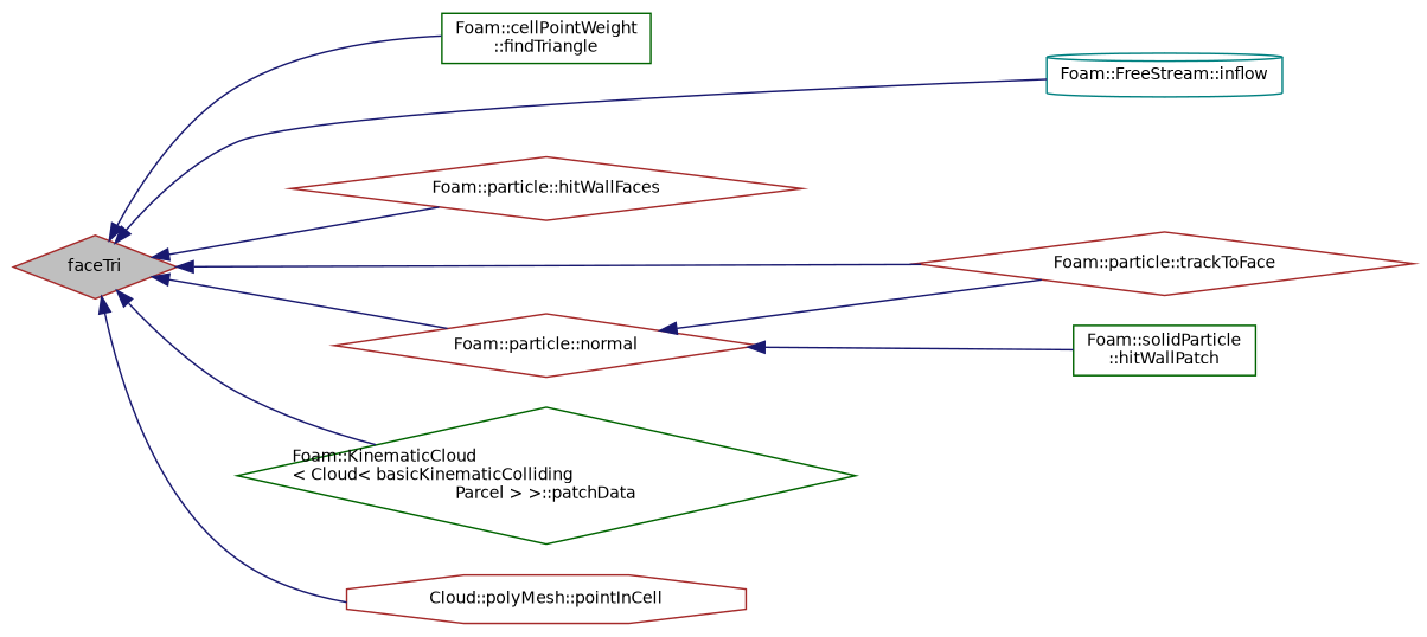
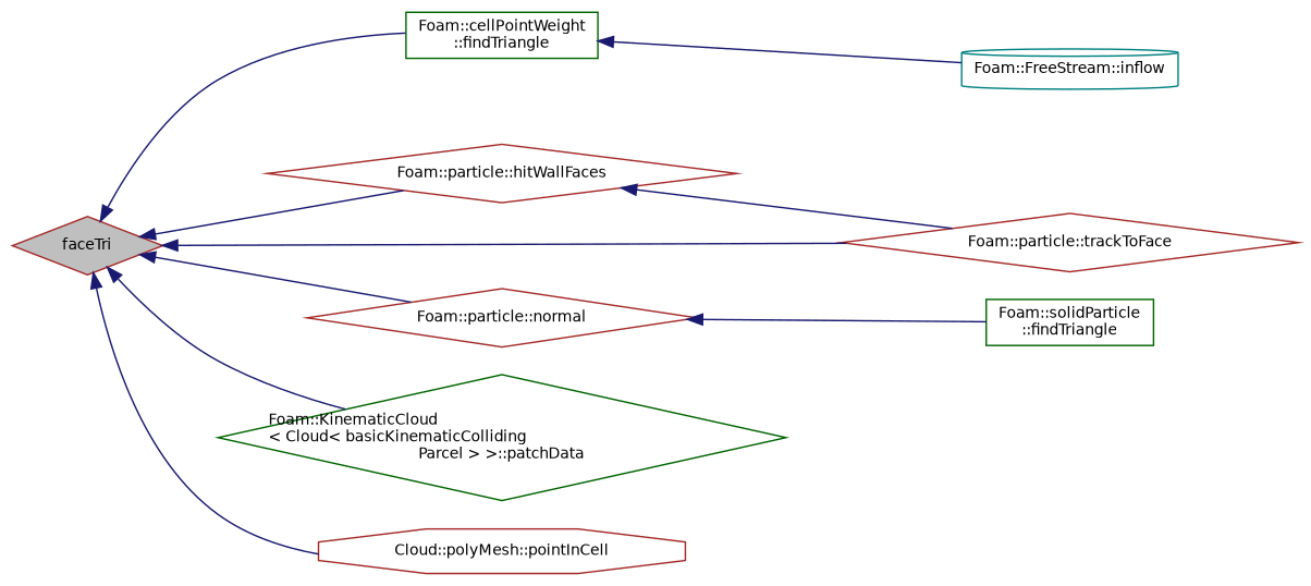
  digraph {
    rankdir=LR
    node [color=brown fontname=Helvetica fontsize=10 shape=diamond]
    edge [color=midnightblue dir=back fontname=Helvetica fontsize=10 labelfontname=Helvetica labelfontsize=10 style=solid]
    n1 [fillcolor=grey75 fontcolor=black height=0.2 label=faceTri style=filled width=0.4]
    n2 [color=darkgreen height=0.2 label="Foam::cellPointWeight\l::findTriangle" shape=box width=0.4]
    n3 [height=0.2 label="Foam::particle::hitWallFaces" width=0.4]
    n4 [height=0.2 label="Foam::particle::trackToFace" width=0.4]
    n5 [color=teal height=0.2 label="Foam::FreeStream::inflow" shape=cylinder width=0.4]
    n6 [height=0.2 label="Foam::particle::normal" width=0.4]
    n7 [color=darkgreen height=0.2 label="Foam::KinematicCloud\l\< Cloud\< basicKinematicColliding\lParcel \> \>::patchData" width=0.4]
    n8 [height=0.2 label="Cloud::polyMesh::pointInCell" shape=octagon width=0.4]
-   n9 [color=darkgreen height=0.2 label="Foam::solidParticle\l::hitWallPatch" shape=box width=0.4]
+   n9 [color=darkgreen height=0.2 label="Foam::solidParticle\l::findTriangle" shape=box width=0.4]
    n1 -> n2
    n1 -> n3
    n1 -> n4
-   n1 -> n5
+   n2 -> n5
    n1 -> n6
    n1 -> n7
    n1 -> n8
-   n6 -> n4
+   n3 -> n4
    n6 -> n9
  }
